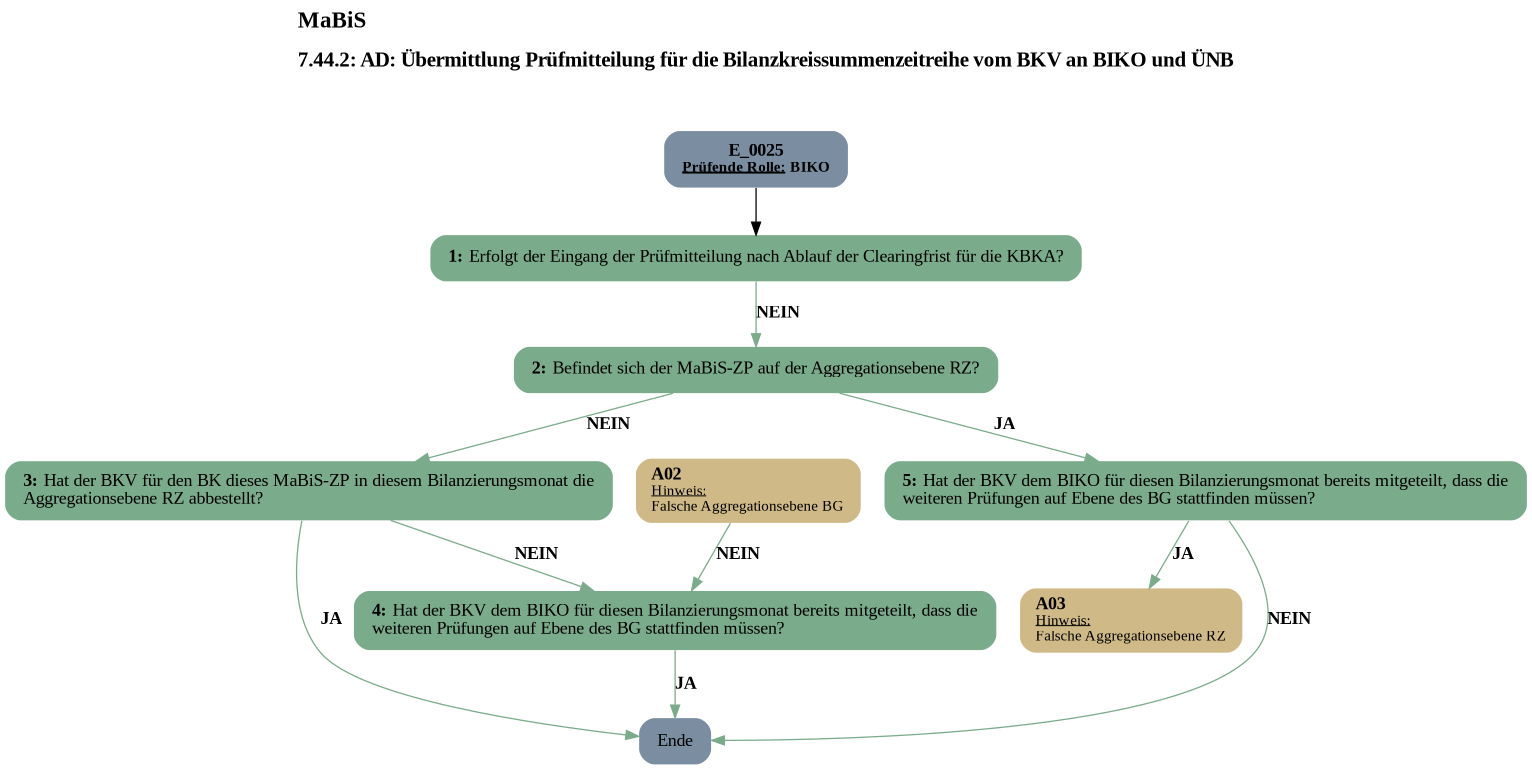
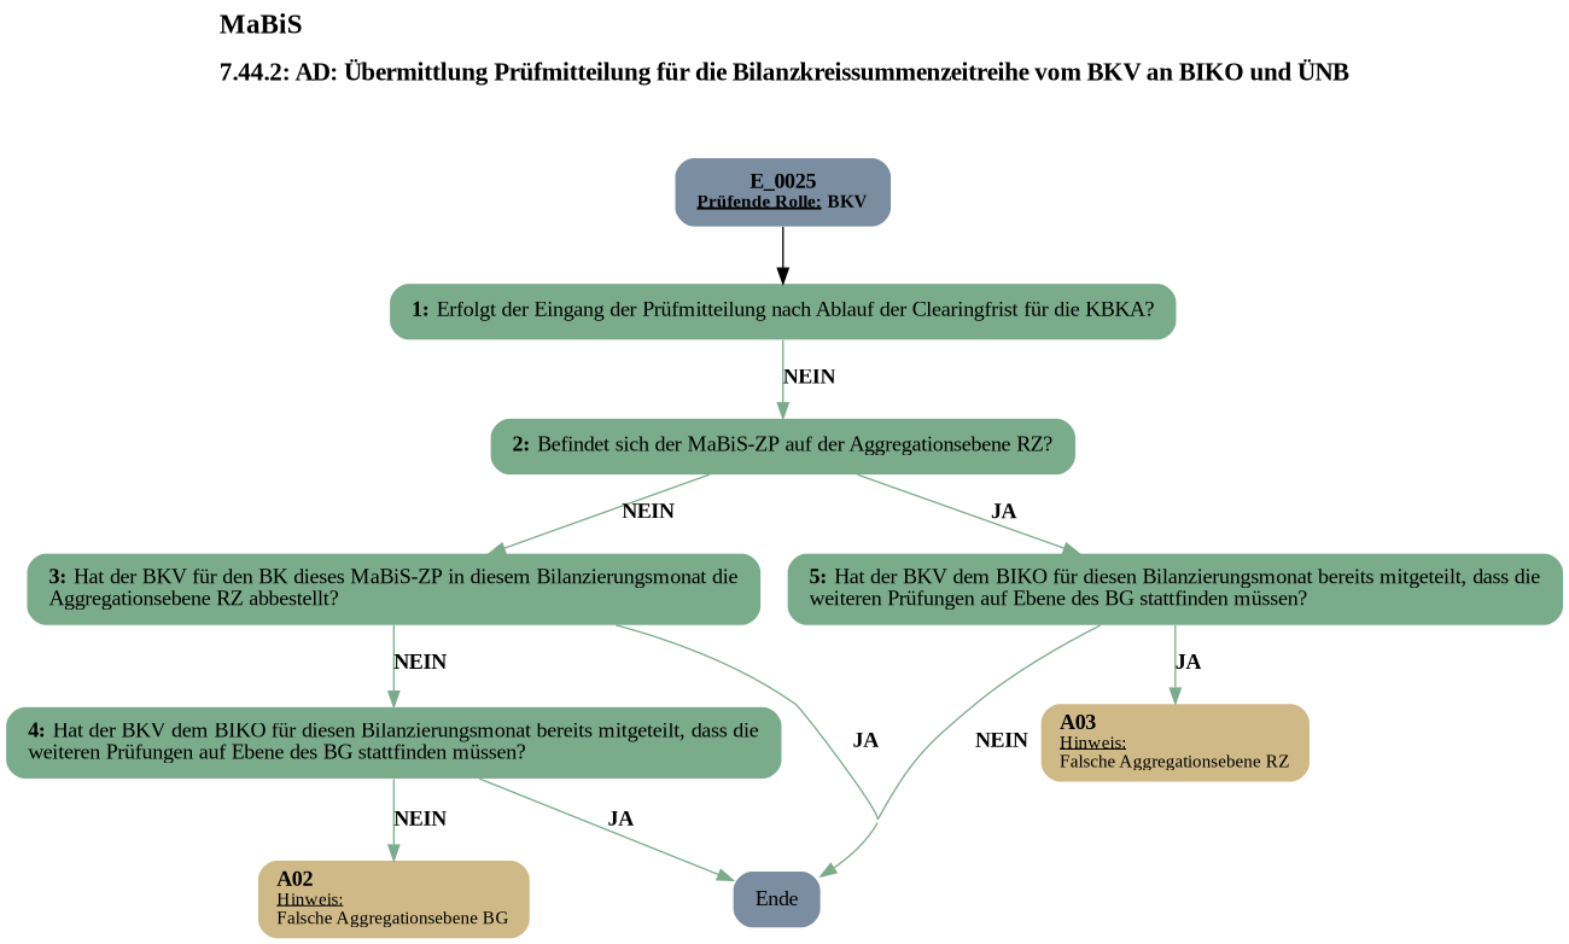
  digraph {
    concentrate=true
    fontname="Liberation Serif"
    label=<<B><FONT POINT-SIZE="18">MaBiS</FONT></B><BR align="left"/><BR/><B><FONT POINT-SIZE="16">7.44.2: AD: Übermittlung Prüfmitteilung für die Bilanzkreissummenzeitreihe vom BKV an BIKO und ÜNB</FONT></B><BR align="left"/><BR/><BR/><BR/>>
    labelloc=t
    pack=true
    packmode=array
    rankdir=TB
    node [fillcolor="#7aab8a" fontname="Liberation Serif" margin="0.2,0.12" penwidth=0.0 shape=box style="filled,rounded"]
    edge [fontname="Liberation Serif" color="#7aab8a"]
-   n1 [fillcolor="#7a8da1" label=<<B>E_0025</B><BR align="center"/><FONT point-size="12"><B><U>Prüfende Rolle:</U> BIKO</B></FONT><BR align="center"/>>]
+   n1 [fillcolor="#7a8da1" label=<<B>E_0025</B><BR align="center"/><FONT point-size="12"><B><U>Prüfende Rolle:</U> BKV</B></FONT><BR align="center"/>>]
    n2 [label=<<B>1: </B>Erfolgt der Eingang der Prüfmitteilung nach Ablauf der Clearingfrist für die KBKA?<BR align="left"/>>]
    n3 [label=<<B>2: </B>Befindet sich der MaBiS-ZP auf der Aggregationsebene RZ?<BR align="left"/>>]
    n4 [label=<<B>3: </B>Hat der BKV für den BK dieses MaBiS-ZP in diesem Bilanzierungsmonat die<BR align="left"/>Aggregationsebene RZ abbestellt?<BR align="left"/>>]
    n5 [label=<<B>5: </B>Hat der BKV dem BIKO für diesen Bilanzierungsmonat bereits mitgeteilt, dass die<BR align="left"/>weiteren Prüfungen auf Ebene des BG stattfinden müssen?<BR align="left"/>>]
    n6 [fillcolor="#7a8da1" label=Ende]
    n7 [label=<<B>4: </B>Hat der BKV dem BIKO für diesen Bilanzierungsmonat bereits mitgeteilt, dass die<BR align="left"/>weiteren Prüfungen auf Ebene des BG stattfinden müssen?<BR align="left"/>>]
    n8 [fillcolor="#cfb986" label=<<B>A03</B><BR align="left"/><FONT point-size="12"><U>Hinweis:</U><BR align="left"/>Falsche Aggregationsebene RZ<BR align="left"/></FONT>> margin="0.17,0.08"]
    n9 [fillcolor="#cfb986" label=<<B>A02</B><BR align="left"/><FONT point-size="12"><U>Hinweis:</U><BR align="left"/>Falsche Aggregationsebene BG<BR align="left"/></FONT>> margin="0.17,0.08"]
    n1 -> n2 [color=""]
    n2 -> n3 [label=<<B>NEIN</B>>]
    n3 -> n4 [label=<<B>NEIN</B>>]
    n3 -> n5 [label=<<B>JA</B>>]
    n4 -> n6 [label=<<B>JA</B>>]
    n4 -> n7 [label=<<B>NEIN</B>>]
    n5 -> n6 [label=<<B>NEIN</B>>]
    n5 -> n8 [label=<<B>JA</B>>]
    n7 -> n6 [label=<<B>JA</B>>]
-   n9 -> n7 [label=<<B>NEIN</B>>]
+   n7 -> n9 [label=<<B>NEIN</B>>]
  }
